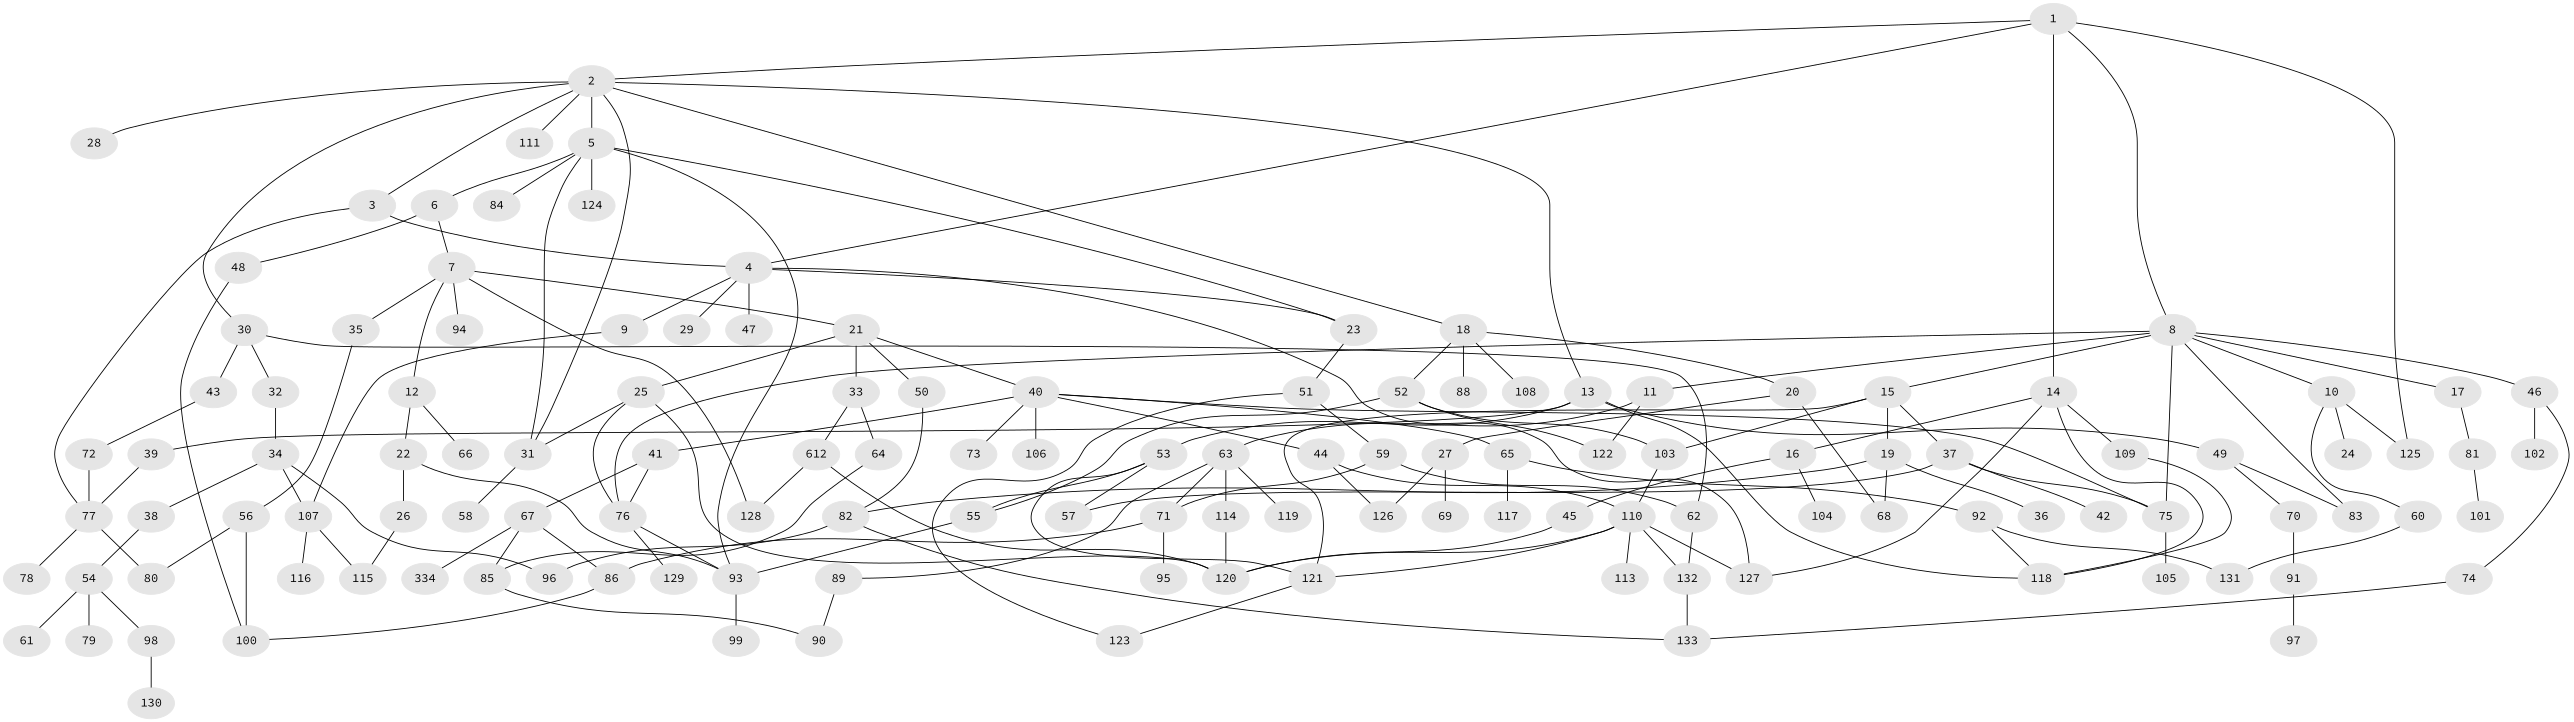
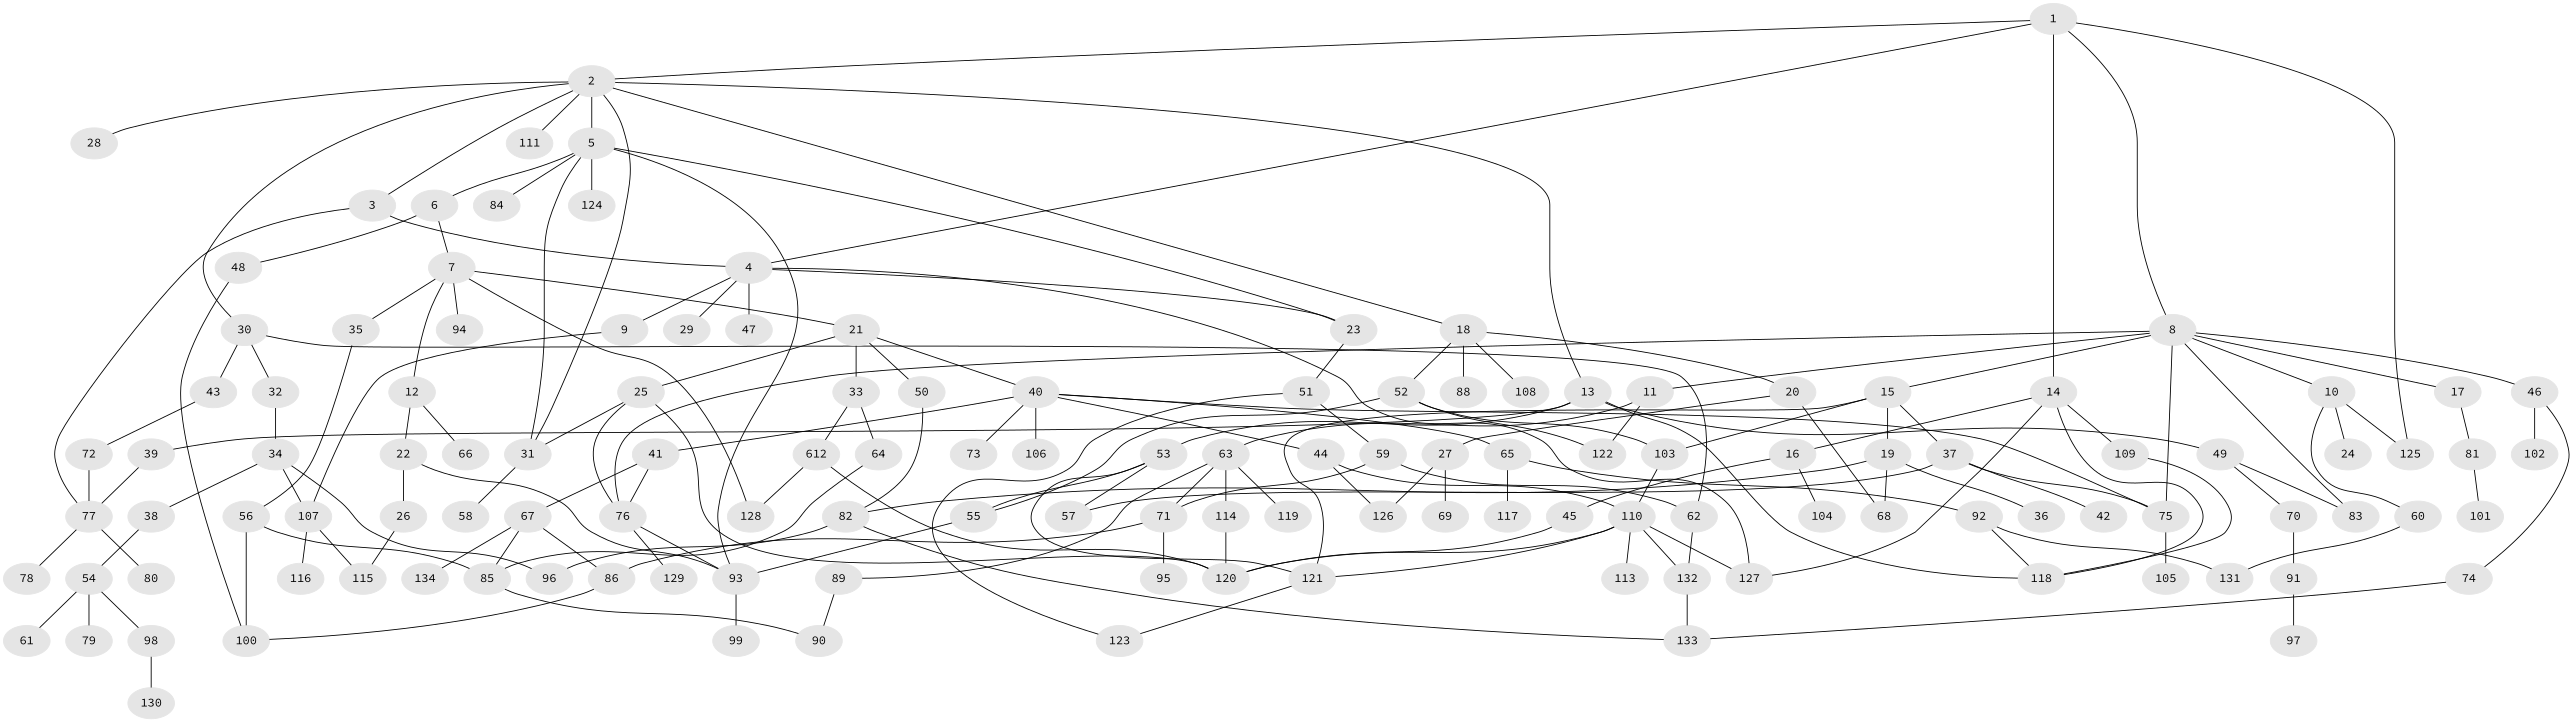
  graph {
    fontname="Source Code Pro"
    node [color=gray90 fontname="Source Code Pro" style=filled]
    edge [fontname="Source Code Pro"]
    1
    2
    4
    8
    14
    125
    3
    5
    13
    18
    28
    30
    31
    111
    9
    23
    29
    47
    127
    10
    11
    15
    17
    46
    75
    76
    83
    118
    16
    109
    77
    6
    84
    93
    124
    39
    49
    53
    20
    52
    88
    108
    32
    43
    62
    58
    80
    78
    107
    51
    7
    48
    99
    12
    21
    35
    94
    128
    100
    22
    66
    25
    33
    40
    50
    56
    24
    60
    63
    122
    19
    37
    103
    121
    81
    74
    102
    105
    129
    115
    116
    131
    71
    89
    114
    119
    26
    70
    57
    55
    45
    104
    67
    85
    86
-   134 [label=334]
+   134
    36
    68
    82
    42
    110
    123
    120
    101
    27
    96
    133
    69
    126
    64
    n111 [label=612]
    41
    44
    65
    73
    106
    59
    34
    72
    132
    38
    54
    61
    79
    98
    92
    117
    113
    91
    130
    95
    90
    97
    1 -- 2
    1 -- 4
    1 -- 8
    1 -- 14
    1 -- 125
    2 -- 3
    2 -- 5
    2 -- 13
    2 -- 18
    2 -- 28
    2 -- 30
    2 -- 31
    2 -- 111
    4 -- 9
    4 -- 23
    4 -- 29
    4 -- 47
    4 -- 127
    8 -- 10
    8 -- 11
    8 -- 15
    8 -- 17
    8 -- 46
    8 -- 75
    8 -- 76
    8 -- 83
    14 -- 127
    14 -- 118
    14 -- 16
    14 -- 109
    3 -- 4
    3 -- 77
    5 -- 31
    5 -- 23
    5 -- 6
    5 -- 84
    5 -- 93
    5 -- 124
    13 -- 118
    13 -- 39
    13 -- 49
    13 -- 53
    18 -- 20
    18 -- 52
    18 -- 88
    18 -- 108
    30 -- 32
    30 -- 43
    30 -- 62
    31 -- 58
    9 -- 107
    23 -- 51
    10 -- 125
    10 -- 24
    10 -- 60
    11 -- 63
    11 -- 122
    15 -- 19
    15 -- 37
    15 -- 103
    15 -- 121
    17 -- 81
    46 -- 74
    46 -- 102
    75 -- 105
    76 -- 93
    76 -- 129
    16 -- 45
    16 -- 104
    109 -- 118
    77 -- 80
    77 -- 78
    6 -- 7
    6 -- 48
    93 -- 99
    39 -- 77
    49 -- 83
    49 -- 70
    53 -- 121
    53 -- 57
    53 -- 55
    20 -- 68
    20 -- 27
    52 -- 122
    52 -- 103
    52 -- 55
    32 -- 34
    43 -- 72
    62 -- 132
    107 -- 115
    107 -- 116
    51 -- 123
    51 -- 59
    7 -- 12
    7 -- 21
    7 -- 35
    7 -- 94
    7 -- 128
    48 -- 100
    12 -- 22
    12 -- 66
    21 -- 25
    21 -- 33
    21 -- 40
    21 -- 50
    35 -- 56
    22 -- 93
    22 -- 26
    25 -- 31
    25 -- 76
    25 -- 120
    33 -- 64
    33 -- n111
    40 -- 75
    40 -- 41
    40 -- 44
    40 -- 65
    40 -- 73
    40 -- 106
    50 -- 82
-   56 -- 80
+   56 -- 85
    56 -- 100
    60 -- 131
    63 -- 71
    63 -- 89
    63 -- 114
    63 -- 119
    19 -- 36
    19 -- 68
    19 -- 82
    37 -- 75
    37 -- 57
    37 -- 42
    103 -- 110
    121 -- 123
    81 -- 101
    74 -- 133
    71 -- 86
    71 -- 95
    89 -- 90
    114 -- 120
    26 -- 115
    70 -- 91
    55 -- 93
    45 -- 120
    67 -- 85
    67 -- 86
    67 -- 134
    85 -- 90
    86 -- 100
    82 -- 96
    82 -- 133
    110 -- 127
    110 -- 121
    110 -- 120
    110 -- 132
    110 -- 113
    27 -- 69
    27 -- 126
    64 -- 85
    n111 -- 128
    n111 -- 120
    41 -- 76
    41 -- 67
    44 -- 110
    44 -- 126
    65 -- 92
    65 -- 117
    59 -- 62
    59 -- 71
    34 -- 107
    34 -- 96
    34 -- 38
    72 -- 77
    132 -- 133
    38 -- 54
    54 -- 61
    54 -- 79
    54 -- 98
    98 -- 130
    92 -- 118
    92 -- 131
    91 -- 97
  }
